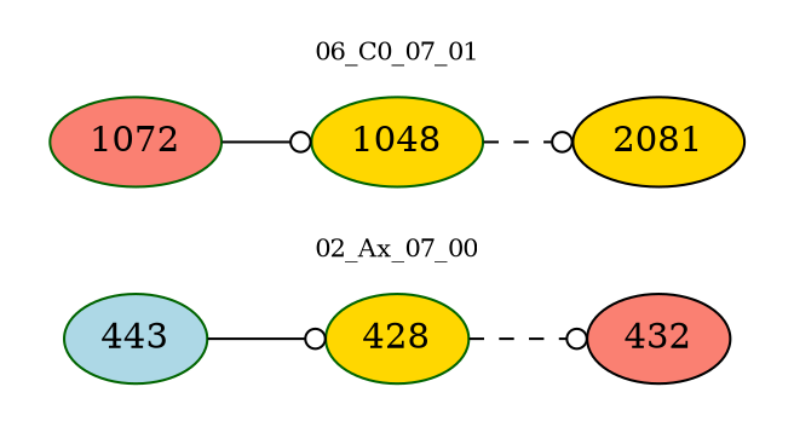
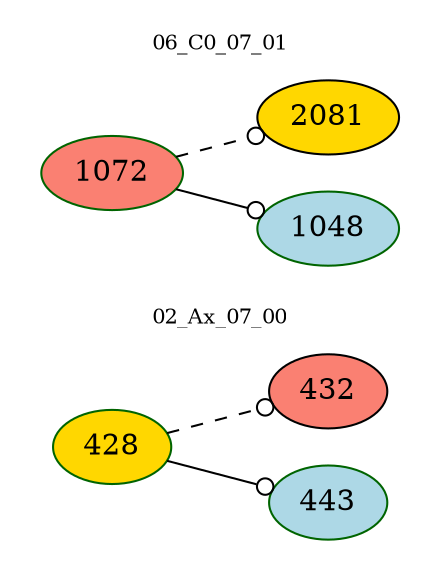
  digraph {
    rankdir=LR
    node [color=darkgreen fillcolor=gold style=filled]
    edge [arrowhead=odot color=black style=solid]
    n1 [label=428]
    n2 [fillcolor=lightblue label=443]
    n3 [color=black fillcolor=salmon label=432]
    n4 [fillcolor=salmon label=1072]
-   n5 [label=1048]
+   n5 [fillcolor=lightblue label=1048]
    n6 [color=black label=2081]
    subgraph cluster_1 {
      color=white
      fontsize=10
      label="02_Ax_07_00"
      n1
      n2
      n3
    }
    subgraph cluster_2 {
      color=white
      fontsize=10
      label="06_C0_07_01"
      n4
      n5
      n6
    }
-   n2 -> n1
+   n1 -> n2
    n1 -> n3 [style=dashed]
    n4 -> n5
-   n5 -> n6 [style=dashed]
+   n4 -> n6 [style=dashed]
  }
